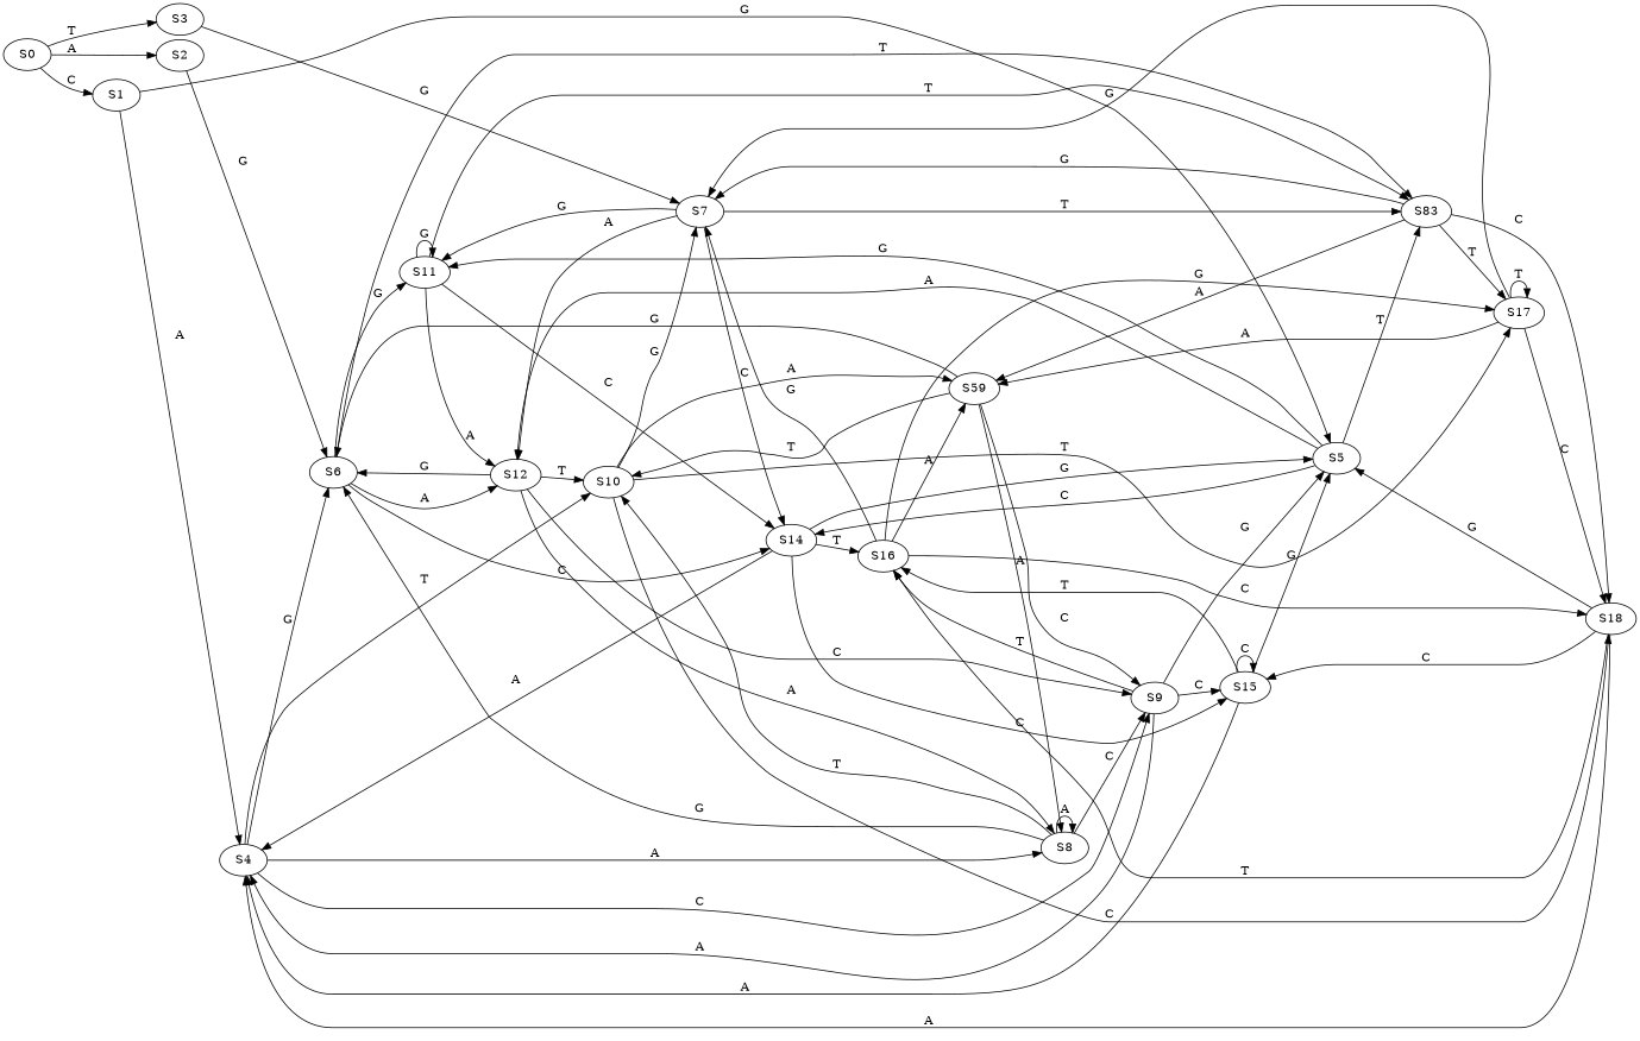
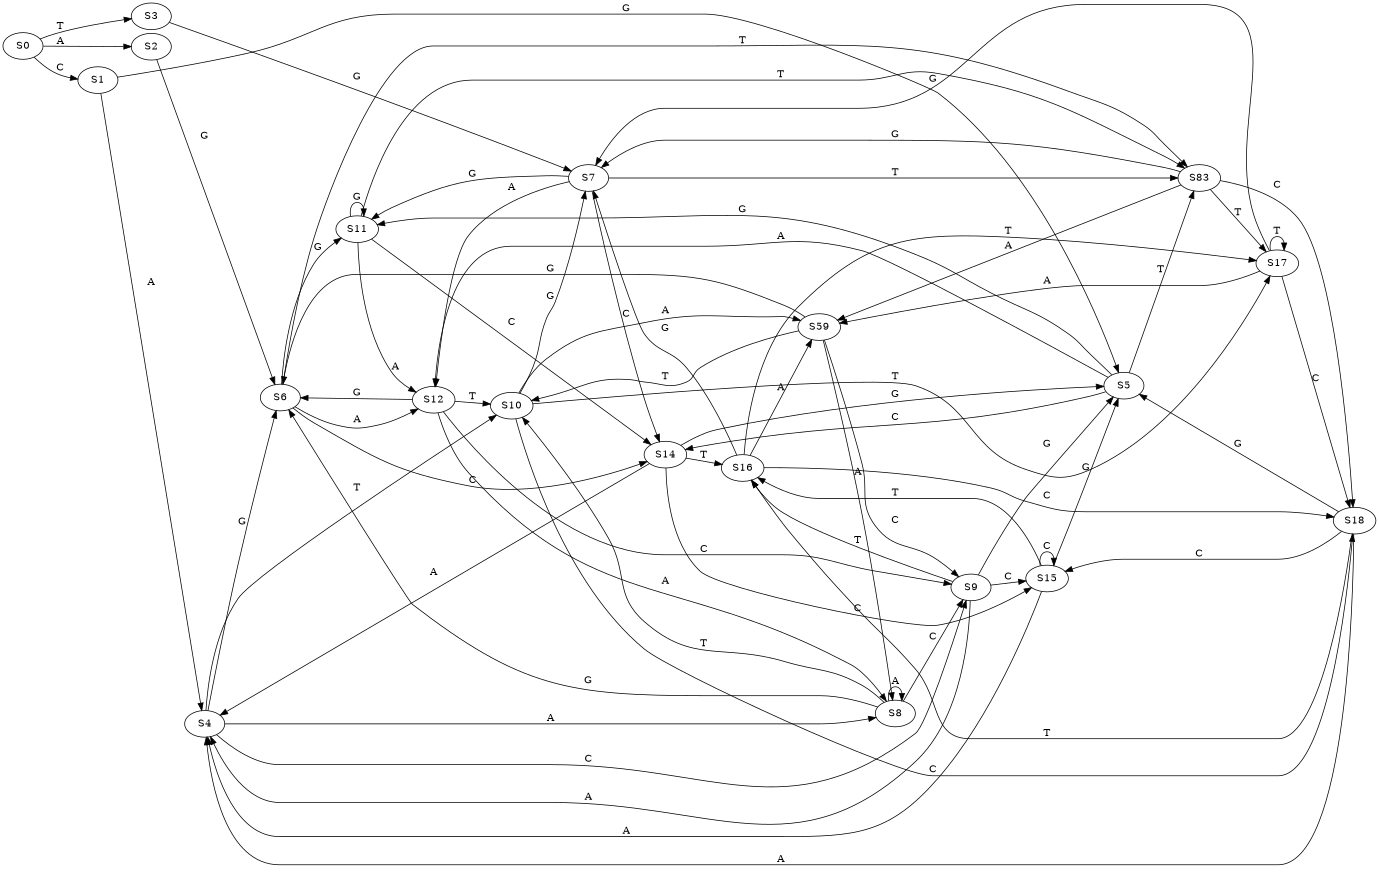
  strict digraph {
    rankdir=LR
    S0
    S1
    S2
    S3
    S4
    S5
    S6
    S7
    S8
    S9
    S10
    S11
    S12
    n14 [label=S83]
    S14
    S15
    S16
    S17
    S18
    n20 [label=S59]
    S0 -> S1 [label=C]
    S0 -> S2 [label=A]
    S0 -> S3 [label=T]
    S1 -> S4 [label=A]
    S1 -> S5 [label=G]
    S2 -> S6 [label=G]
    S3 -> S7 [label=G]
    S4 -> S6 [label=G]
    S4 -> S8 [label=A]
    S4 -> S9 [label=C]
    S4 -> S10 [label=T]
    S5 -> S11 [label=G]
    S5 -> S12 [label=A]
    S5 -> n14 [label=T]
    S5 -> S14 [label=C]
    S6 -> S11 [label=G]
    S6 -> S12 [label=A]
    S6 -> n14 [label=T]
    S6 -> S14 [label=C]
    S7 -> S11 [label=G]
    S7 -> S12 [label=A]
    S7 -> n14 [label=T]
    S7 -> S14 [label=C]
    S8 -> S6 [label=G]
    S8 -> S8 [label=A]
    S8 -> S9 [label=C]
    S8 -> S10 [label=T]
    S9 -> S4 [label=A]
    S9 -> S5 [label=G]
    S9 -> S15 [label=C]
    S9 -> S16 [label=T]
    S10 -> S7 [label=G]
    S10 -> S17 [label=T]
    S10 -> S18 [label=C]
    S10 -> n20 [label=A]
    S11 -> S11 [label=G]
    S11 -> S12 [label=A]
    S11 -> n14 [label=T]
    S11 -> S14 [label=C]
    S12 -> S6 [label=G]
    S12 -> S8 [label=A]
    S12 -> S9 [label=C]
    S12 -> S10 [label=T]
    n14 -> S7 [label=G]
    n14 -> S17 [label=T]
    n14 -> S18 [label=C]
    n14 -> n20 [label=A]
    S14 -> S4 [label=A]
    S14 -> S5 [label=G]
    S14 -> S15 [label=C]
    S14 -> S16 [label=T]
    S15 -> S4 [label=A]
    S15 -> S5 [label=G]
    S15 -> S15 [label=C]
    S15 -> S16 [label=T]
    S16 -> S7 [label=G]
-   S16 -> S17 [label=G]
+   S16 -> S17 [label=T]
    S16 -> S18 [label=C]
    S16 -> n20 [label=A]
    S17 -> S7 [label=G]
    S17 -> S17 [label=T]
    S17 -> S18 [label=C]
    S17 -> n20 [label=A]
    S18 -> S4 [label=A]
    S18 -> S5 [label=G]
    S18 -> S15 [label=C]
    S18 -> S16 [label=T]
    n20 -> S6 [label=G]
    n20 -> S8 [label=A]
    n20 -> S9 [label=C]
    n20 -> S10 [label=T]
  }
